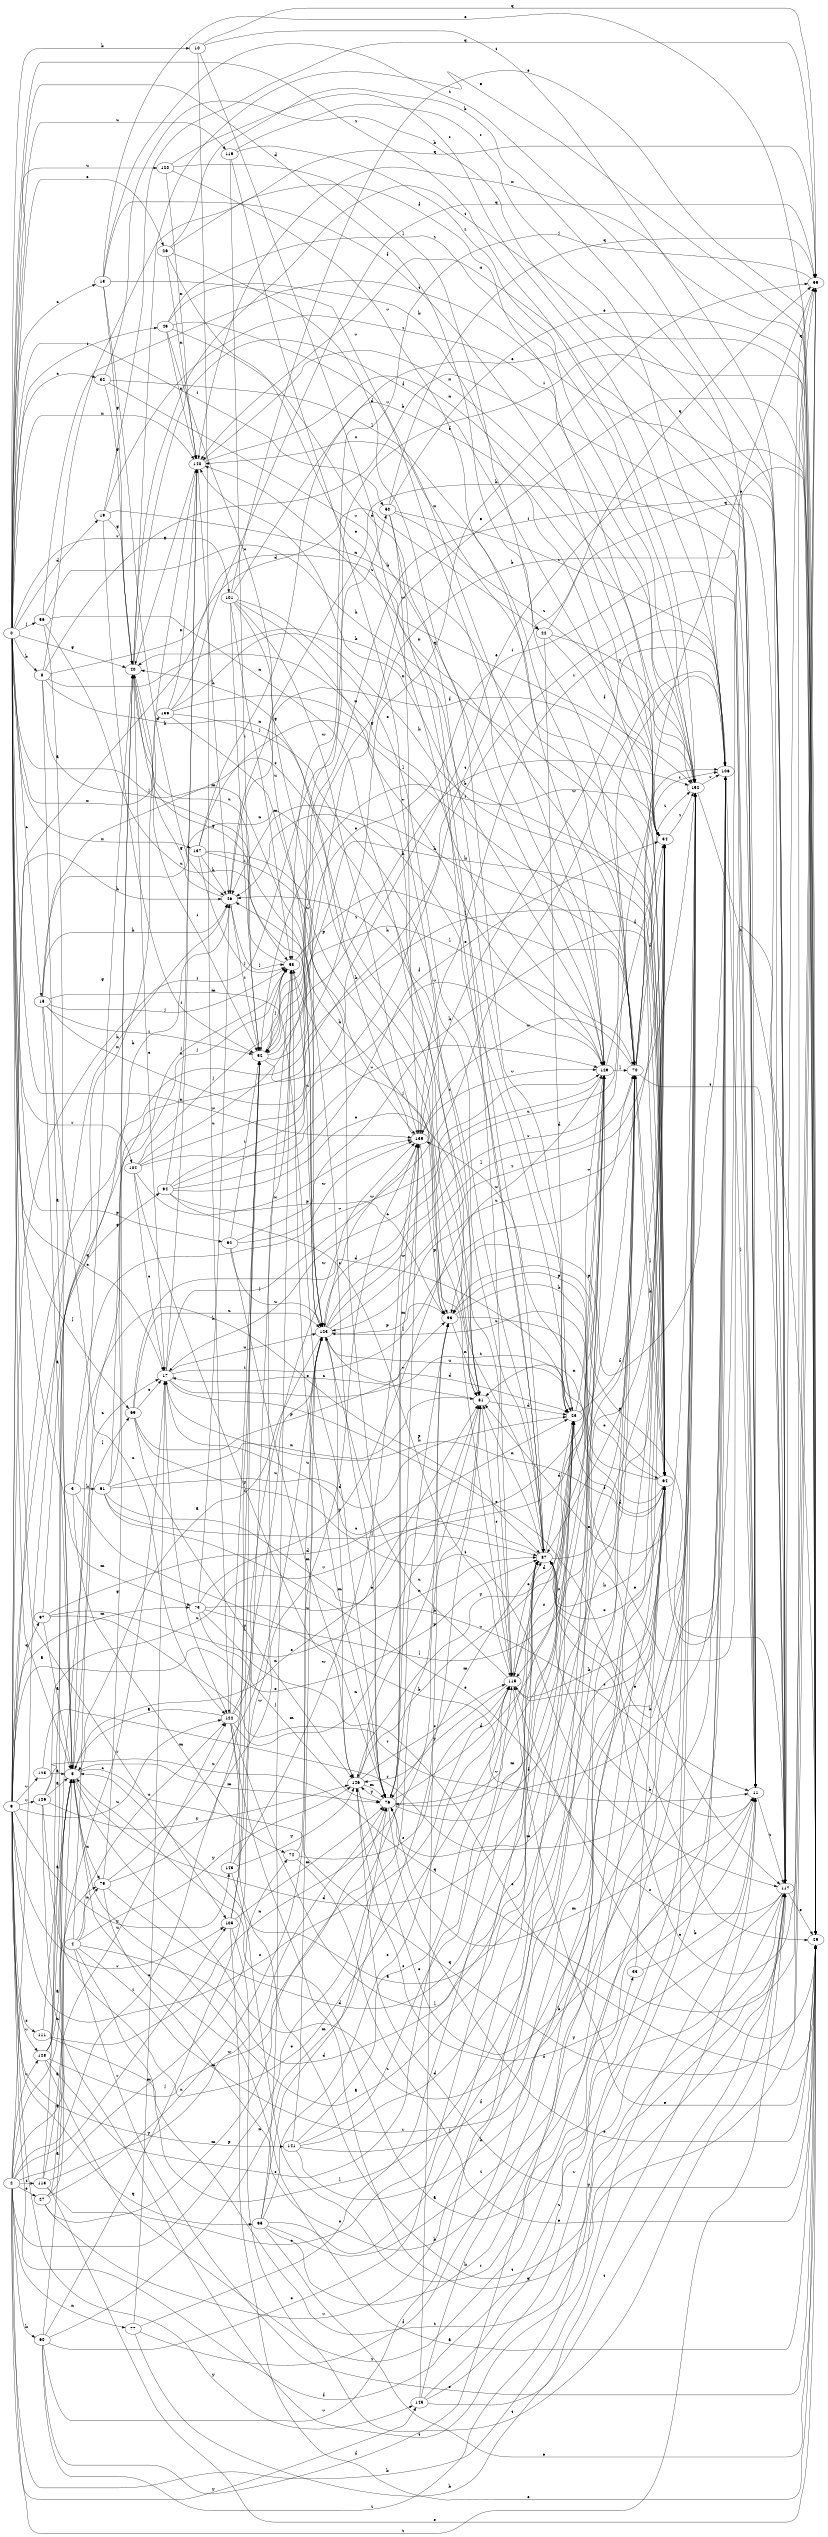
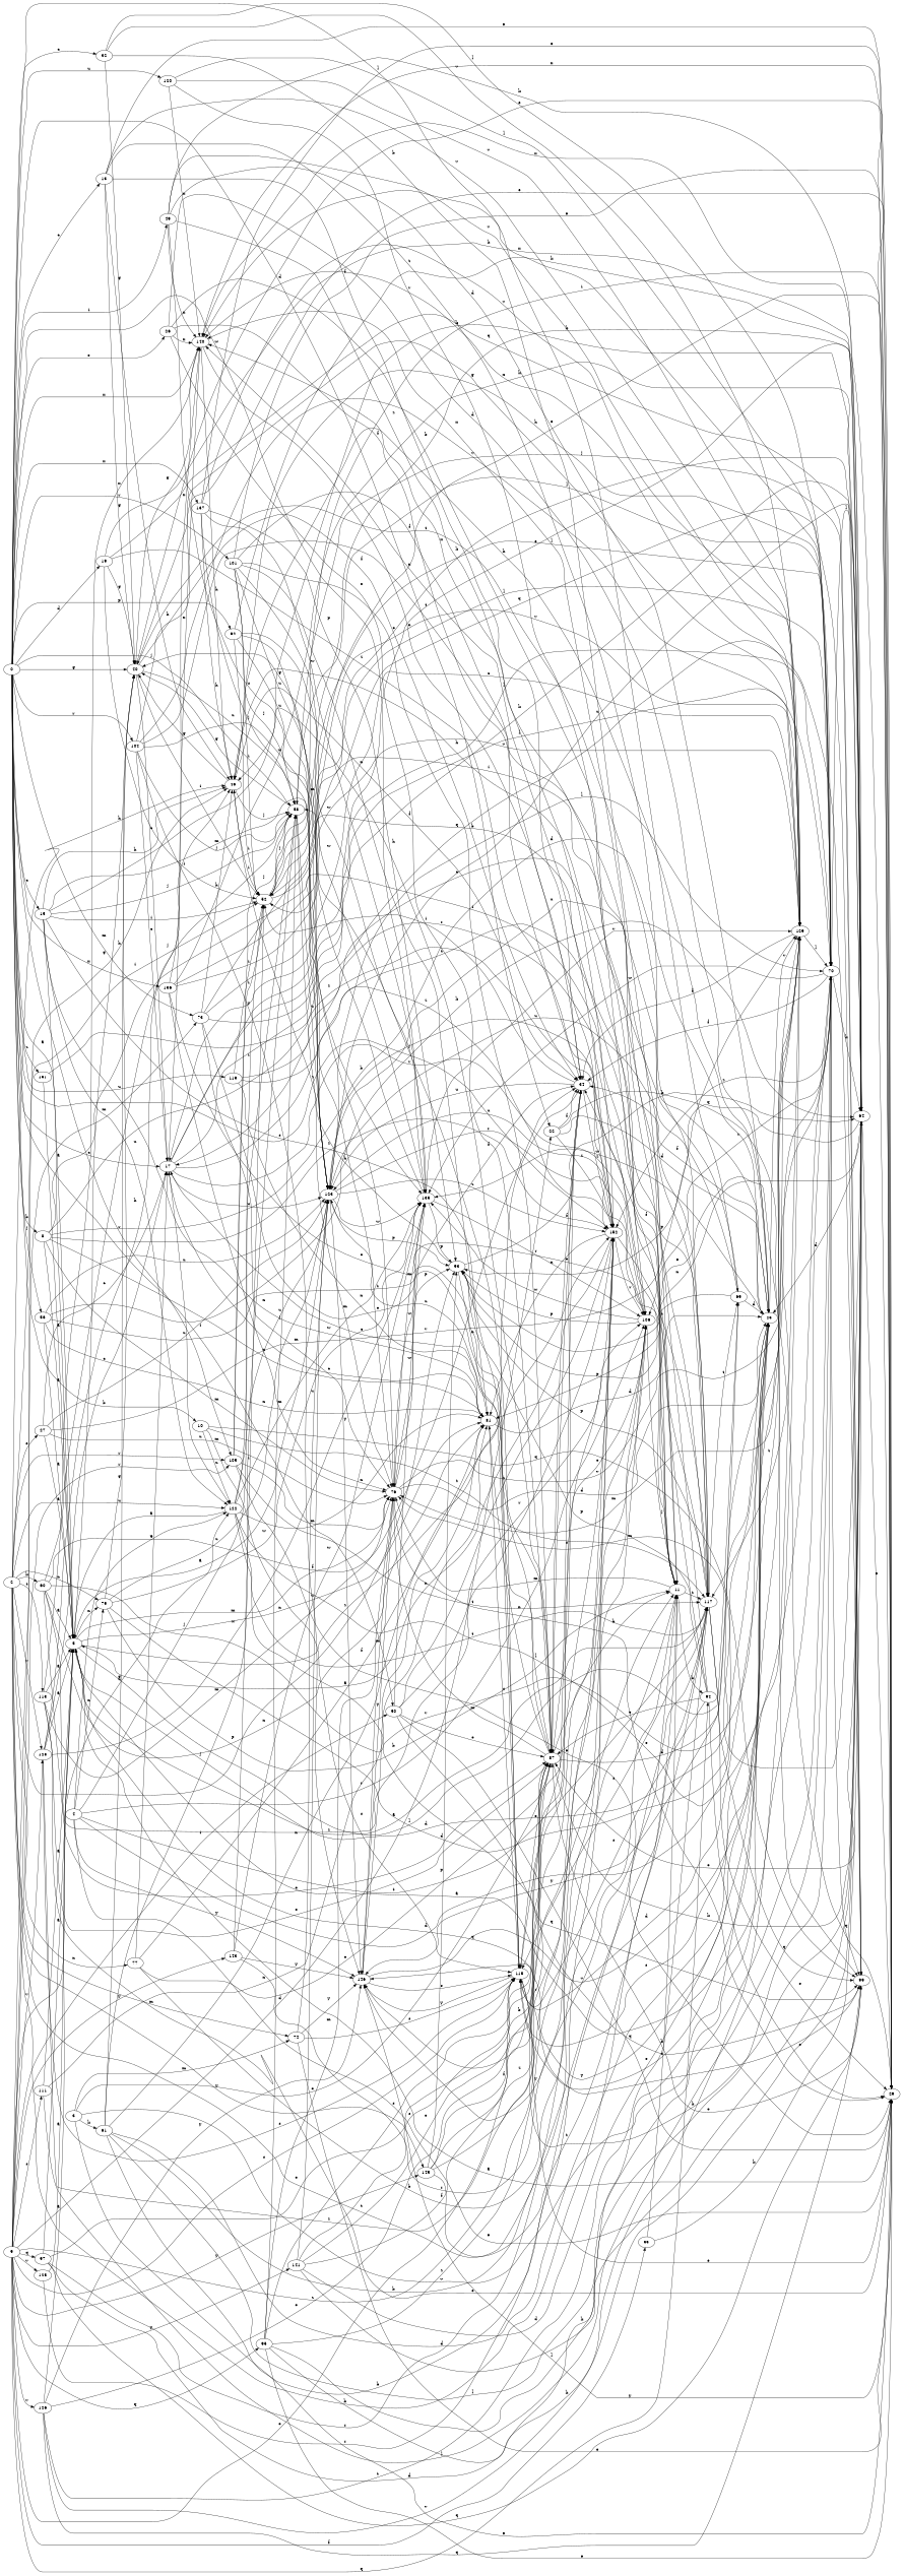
  strict digraph {
    rankdir=LR
    0
    5
    8
    10
    n5 [label=32]
    13
    15
    17
    19
    22
    26
    40
    49
    50
    56
    58
    69
    73
    92
    101
    104
    105
    119
    120
    135
    136
    137
    140
+   151
    152
    79
    23
    76
    81
    99
    11
    64
    n38 [label=115]
    122
    117
    129
    70
    46
    29
    34
    52
    106
    123
    87
    93
    146
    n52 [label=9]
    33
    94
    95
    97
    111
    125
    126
    128
    141
    143
    145
    2
    27
    60
    74
    77
    113
    3
    61
    4
    0 -> 5 [label=a]
    0 -> 8 [label=b]
    0 -> 10 [label=b]
    0 -> n5 [label=c]
    0 -> 13 [label=c]
    0 -> 15 [label=c]
    0 -> 17 [label=c]
    0 -> 19 [label=d]
    0 -> 22 [label=d]
    0 -> 26 [label=e]
    0 -> 40 [label=g]
    0 -> 49 [label=i]
    0 -> 50 [label=i]
    0 -> 56 [label=j]
    0 -> 58 [label=j]
    0 -> 69 [label=l]
    0 -> 73 [label=m]
    0 -> 92 [label=p]
    0 -> 101 [label=r]
    0 -> 104 [label=r]
    0 -> 105 [label=r]
    0 -> 119 [label=u]
    0 -> 120 [label=u]
    0 -> 135 [label=w]
    0 -> 136 [label=x]
    0 -> 137 [label=x]
    0 -> 140 [label=x]
+   0 -> 151 [label=z]
    0 -> 152 [label=z]
    5 -> 40 [label=g]
    5 -> 69 [label=l]
    5 -> 152 [label=z]
    5 -> 79 [label=n]
    5 -> 23 [label=d]
    5 -> 76 [label=m]
    5 -> 81 [label=n]
    5 -> 99 [label=q]
    8 -> 5 [label=a]
    8 -> 152 [label=z]
    8 -> 76 [label=m]
    8 -> 81 [label=n]
    8 -> 99 [label=q]
    8 -> 11 [label=b]
    8 -> 64 [label=k]
    10 -> 99 [label=q]
    10 -> n38 [label=s]
    10 -> 122 [label=u]
    10 -> 117 [label=t]
    n5 -> 40 [label=g]
    n5 -> 11 [label=b]
    n5 -> 129 [label=v]
    n5 -> 70 [label=l]
    13 -> 40 [label=g]
    13 -> 117 [label=t]
    13 -> 129 [label=v]
    13 -> 46 [label=h]
    13 -> 29 [label=e]
    13 -> 34 [label=f]
    15 -> 5 [label=a]
    15 -> 58 [label=j]
    15 -> 76 [label=m]
    15 -> 81 [label=n]
    15 -> 64 [label=k]
    15 -> n38 [label=s]
    15 -> 122 [label=u]
    15 -> 46 [label=h]
    15 -> 52 [label=i]
    17 -> 140 [label=x]
    17 -> 64 [label=k]
    17 -> 122 [label=u]
    17 -> 117 [label=t]
    17 -> 70 [label=l]
    17 -> 29 [label=e]
    17 -> 106 [label=r]
    17 -> 123 [label=u]
    19 -> 40 [label=g]
    19 -> 152 [label=z]
    19 -> 99 [label=q]
    19 -> 64 [label=k]
    19 -> 52 [label=i]
    22 -> 152 [label=z]
    22 -> 23 [label=d]
    22 -> 99 [label=q]
    22 -> 34 [label=f]
    26 -> 140 [label=x]
    26 -> 23 [label=d]
    26 -> 11 [label=b]
    26 -> 34 [label=f]
    26 -> 87 [label=o]
    40 -> 17 [label=c]
    40 -> 117 [label=t]
    40 -> 29 [label=e]
    40 -> 34 [label=f]
    40 -> 52 [label=i]
    40 -> 123 [label=u]
    49 -> 140 [label=x]
    49 -> 152 [label=z]
    49 -> 23 [label=d]
    49 -> 64 [label=k]
    49 -> 129 [label=v]
    49 -> 123 [label=u]
    50 -> 135 [label=w]
    50 -> 152 [label=z]
    50 -> 99 [label=q]
    50 -> 29 [label=e]
    50 -> 106 [label=r]
    50 -> 87 [label=o]
    56 -> 5 [label=a]
    56 -> 81 [label=n]
    56 -> 64 [label=k]
    56 -> 117 [label=t]
    56 -> 123 [label=u]
    58 -> 40 [label=g]
    58 -> 76 [label=m]
    58 -> 70 [label=l]
    58 -> 123 [label=u]
    69 -> 17 [label=c]
    69 -> 23 [label=d]
-   69 -> 117 [label=t]
+   117 -> 69 [label=t]
    69 -> 123 [label=u]
    69 -> 93 [label=p]
    69 -> 146 [label=y]
    73 -> 76 [label=m]
    73 -> 129 [label=v]
    73 -> 70 [label=l]
    73 -> 46 [label=h]
    73 -> 29 [label=e]
    73 -> 87 [label=o]
    92 -> 135 [label=w]
    92 -> 76 [label=m]
    92 -> 64 [label=k]
    92 -> 52 [label=i]
    92 -> 123 [label=u]
    101 -> 58 [label=j]
    101 -> 135 [label=w]
    101 -> 81 [label=n]
    101 -> 29 [label=e]
    101 -> 34 [label=f]
    101 -> 52 [label=i]
    101 -> 123 [label=u]
    101 -> 87 [label=o]
    104 -> 17 [label=c]
    104 -> 58 [label=j]
    104 -> 135 [label=w]
    104 -> 117 [label=t]
    104 -> 129 [label=v]
    104 -> 29 [label=e]
    104 -> 146 [label=y]
    105 -> 58 [label=j]
    105 -> 76 [label=m]
    105 -> 117 [label=t]
    105 -> 29 [label=e]
    105 -> 52 [label=i]
    119 -> 152 [label=z]
    119 -> 81 [label=n]
    119 -> 52 [label=i]
    119 -> 106 [label=r]
    120 -> 140 [label=x]
    120 -> 129 [label=v]
    120 -> 70 [label=l]
    120 -> 106 [label=r]
    135 -> 40 [label=g]
    135 -> 76 [label=m]
    135 -> 129 [label=v]
    135 -> 106 [label=r]
    135 -> 93 [label=p]
    136 -> 140 [label=x]
    136 -> 76 [label=m]
    136 -> 99 [label=q]
    136 -> 64 [label=k]
    136 -> 70 [label=l]
    136 -> 87 [label=o]
    137 -> 58 [label=j]
    137 -> 135 [label=w]
    137 -> 129 [label=v]
    137 -> 46 [label=h]
    137 -> 29 [label=e]
    137 -> 93 [label=p]
    140 -> 40 [label=g]
    140 -> 152 [label=n]
    140 -> 46 [label=h]
+   151 -> 5 [label=a]
+   151 -> 152 [label=z]
    152 -> 5 [label=a]
    152 -> 140 [label=x]
    152 -> 81 [label=n]
    152 -> n38 [label=s]
    152 -> 117 [label=t]
    152 -> 106 [label=r]
    79 -> 40 [label=g]
    79 -> 135 [label=w]
    79 -> 23 [label=d]
    79 -> 11 [label=b]
    79 -> 123 [label=u]
    23 -> 135 [label=w]
    23 -> n38 [label=s]
    23 -> 129 [label=v]
    23 -> 46 [label=h]
    23 -> 34 [label=f]
    23 -> 123 [label=u]
    76 -> 135 [label=w]
    76 -> 23 [label=d]
    76 -> 129 [label=v]
    76 -> 29 [label=e]
    76 -> 34 [label=f]
    76 -> 93 [label=p]
    76 -> 146 [label=y]
    81 -> 17 [label=c]
    81 -> 23 [label=d]
    81 -> n38 [label=s]
    99 -> 58 [label=j]
    99 -> 87 [label=o]
    11 -> 140 [label=x]
    11 -> 76 [label=m]
    11 -> 117 [label=t]
    11 -> 46 [label=h]
    11 -> 52 [label=i]
    64 -> 140 [label=x]
    64 -> 23 [label=d]
    64 -> 76 [label=m]
    64 -> 81 [label=n]
    64 -> 70 [label=l]
    64 -> 29 [label=e]
    64 -> 123 [label=u]
    64 -> 87 [label=o]
    64 -> 93 [label=p]
    n38 -> 58 [label=j]
    n38 -> 23 [label=d]
    n38 -> 64 [label=k]
    n38 -> 29 [label=e]
    n38 -> 123 [label=u]
    n38 -> 87 [label=o]
    n38 -> 146 [label=y]
    122 -> 5 [label=a]
    122 -> 135 [label=w]
    122 -> 81 [label=n]
    122 -> 99 [label=q]
    122 -> 117 [label=t]
    122 -> 70 [label=l]
    122 -> 52 [label=i]
    122 -> 123 [label=u]
    117 -> 5 [label=a]
    117 -> 99 [label=q]
    117 -> n38 [label=s]
    117 -> 29 [label=e]
    117 -> 52 [label=i]
    117 -> 93 [label=p]
    117 -> 146 [label=y]
    129 -> 17 [label=c]
    129 -> 40 [label=g]
    129 -> 140 [label=x]
    129 -> n38 [label=s]
    129 -> 70 [label=l]
    129 -> 34 [label=f]
    129 -> 146 [label=y]
    70 -> 5 [label=a]
    70 -> 135 [label=w]
    70 -> 140 [label=x]
    70 -> 152 [label=z]
    70 -> 76 [label=m]
    70 -> 99 [label=q]
    70 -> 64 [label=k]
    70 -> 117 [label=t]
    70 -> 46 [label=h]
    70 -> 34 [label=f]
    70 -> 106 [label=r]
    46 -> 40 [label=g]
    46 -> 58 [label=j]
    46 -> 34 [label=f]
    46 -> 52 [label=i]
    29 -> 5 [label=a]
    29 -> 140 [label=x]
    29 -> 52 [label=i]
    29 -> 146 [label=y]
    34 -> 152 [label=z]
    34 -> 52 [label=i]
    34 -> 123 [label=u]
    34 -> 87 [label=o]
    52 -> 58 [label=j]
    52 -> 11 [label=b]
    52 -> 64 [label=k]
    52 -> 129 [label=v]
    52 -> 70 [label=l]
    106 -> 135 [label=w]
    106 -> 11 [label=j]
    106 -> 123 [label=u]
    106 -> 87 [label=o]
    106 -> 93 [label=p]
    123 -> 5 [label=a]
    123 -> 135 [label=w]
    123 -> 152 [label=z]
    123 -> 23 [label=d]
    123 -> 70 [label=l]
    123 -> 106 [label=r]
    123 -> 93 [label=p]
    123 -> 146 [label=y]
    87 -> 17 [label=c]
    87 -> 23 [label=d]
    87 -> 76 [label=m]
    87 -> 81 [label=n]
    87 -> 11 [label=b]
    87 -> 64 [label=k]
    87 -> 46 [label=h]
    87 -> 34 [label=f]
    93 -> 81 [label=n]
    93 -> 64 [label=k]
    93 -> 46 [label=h]
    93 -> 29 [label=e]
    146 -> 76 [label=m]
    146 -> 81 [label=n]
    146 -> 11 [label=b]
    146 -> n38 [label=s]
    146 -> 129 [label=v]
    n52 -> 22 [label=d]
    n52 -> 50 [label=i]
    n52 -> 73 [label=m]
    n52 -> 105 [label=r]
    n52 -> 152 [label=z]
    n52 -> n38 [label=s]
    n52 -> 122 [label=u]
    n52 -> 46 [label=h]
    n52 -> 87 [label=o]
    n52 -> 33 [label=f]
    n52 -> 94 [label=q]
    n52 -> 95 [label=q]
    n52 -> 97 [label=q]
    n52 -> 111 [label=s]
    n52 -> 125 [label=v]
    n52 -> 126 [label=v]
    n52 -> 128 [label=v]
    n52 -> 141 [label=y]
    n52 -> 143 [label=y]
    n52 -> 145 [label=y]
    33 -> 11 [label=b]
    33 -> 64 [label=k]
    94 -> 140 [label=x]
-   94 -> 11 [label=b]
+   11 -> 94 [label=b]
    94 -> n38 [label=s]
    94 -> 29 [label=e]
    94 -> 34 [label=f]
    94 -> 87 [label=o]
    94 -> 93 [label=p]
    95 -> 58 [label=j]
    95 -> 152 [label=z]
    95 -> 76 [label=m]
    95 -> 64 [label=k]
    95 -> n38 [label=s]
    95 -> 70 [label=l]
    95 -> 29 [label=e]
    97 -> 5 [label=a]
    97 -> 23 [label=d]
    97 -> 99 [label=q]
    97 -> 106 [label=r]
    97 -> 87 [label=o]
    111 -> 5 [label=a]
    111 -> 81 [label=n]
    111 -> 70 [label=l]
    125 -> 5 [label=a]
    125 -> 106 [label=r]
    126 -> 5 [label=a]
    126 -> 99 [label=q]
    126 -> 117 [label=t]
    126 -> 129 [label=v]
    126 -> 87 [label=o]
    126 -> 146 [label=y]
    128 -> 5 [label=a]
    128 -> 17 [label=c]
    128 -> 135 [label=w]
    128 -> 152 [label=z]
    128 -> n38 [label=s]
    128 -> 46 [label=h]
    141 -> 23 [label=d]
    141 -> 64 [label=k]
    141 -> n38 [label=s]
    141 -> 34 [label=f]
    141 -> 123 [label=u]
    141 -> 87 [label=o]
    143 -> 135 [label=w]
    143 -> 52 [label=i]
    143 -> 106 [label=r]
    143 -> 146 [label=y]
    145 -> 152 [label=z]
    145 -> 117 [label=t]
    145 -> 34 [label=f]
    145 -> 106 [label=r]
    145 -> 93 [label=p]
    2 -> 105 [label=r]
    2 -> 79 [label=n]
    2 -> 11 [label=b]
    2 -> 122 [label=u]
    2 -> 117 [label=t]
    2 -> 46 [label=h]
    2 -> 52 [label=i]
    2 -> 93 [label=p]
    2 -> 128 [label=v]
    2 -> 145 [label=y]
    2 -> 27 [label=e]
    2 -> 60 [label=k]
    2 -> 74 [label=m]
    2 -> 77 [label=n]
    2 -> 113 [label=t]
    27 -> 5 [label=a]
    27 -> 17 [label=c]
    27 -> 76 [label=m]
    27 -> 129 [label=v]
    27 -> 123 [label=u]
    60 -> 5 [label=a]
    60 -> 58 [label=j]
    60 -> 152 [label=z]
    60 -> 81 [label=n]
    60 -> 129 [label=v]
    60 -> 34 [label=f]
    60 -> 87 [label=o]
    74 -> n38 [label=s]
    74 -> 29 [label=e]
    74 -> 123 [label=u]
+   74 -> 146 [label=y]
    77 -> 17 [label=c]
    77 -> 11 [label=b]
    77 -> 34 [label=f]
    77 -> 87 [label=o]
    113 -> 5 [label=a]
    113 -> 140 [label=x]
    113 -> 76 [label=m]
    113 -> 29 [label=e]
    113 -> 87 [label=o]
    3 -> 11 [label=b]
    3 -> 129 [label=v]
    3 -> 87 [label=o]
    3 -> 74 [label=m]
    3 -> 61 [label=k]
    61 -> 40 [label=g]
    61 -> 58 [label=j]
    61 -> 23 [label=d]
    61 -> 81 [label=n]
    61 -> 11 [label=b]
    61 -> 70 [label=l]
    61 -> 29 [label=e]
    4 -> 58 [label=j]
    4 -> 79 [label=n]
    4 -> 23 [label=d]
    4 -> 122 [label=u]
    4 -> 117 [label=t]
    4 -> 29 [label=e]
    4 -> 106 [label=r]
    4 -> 146 [label=y]
  }
